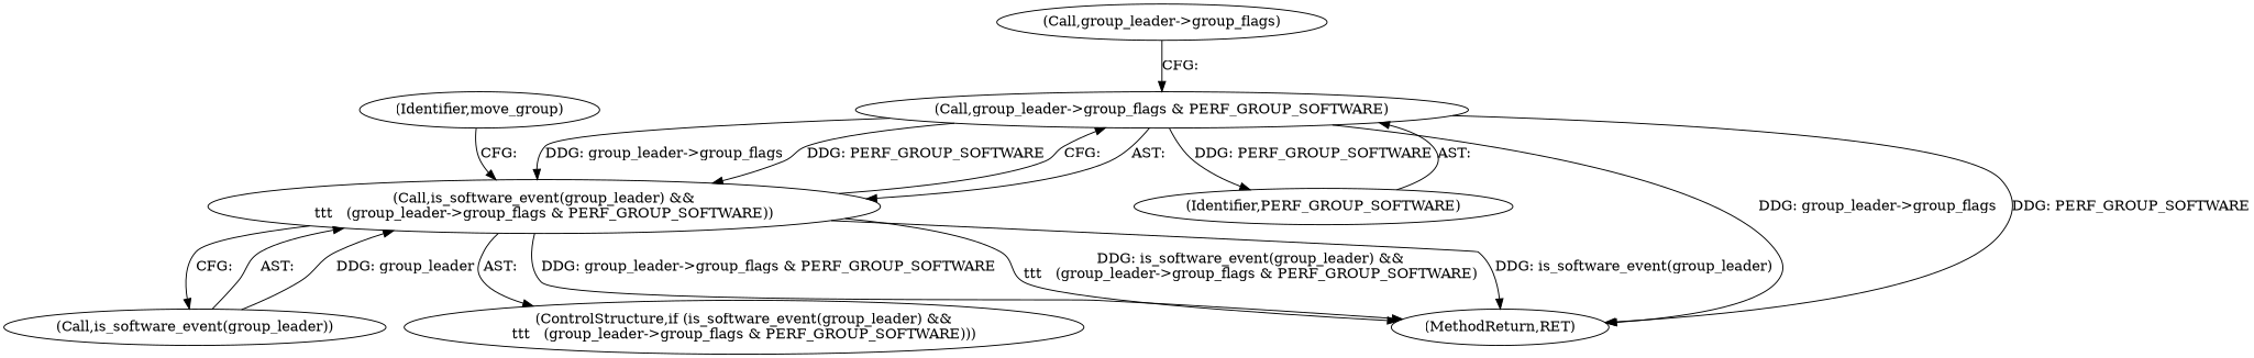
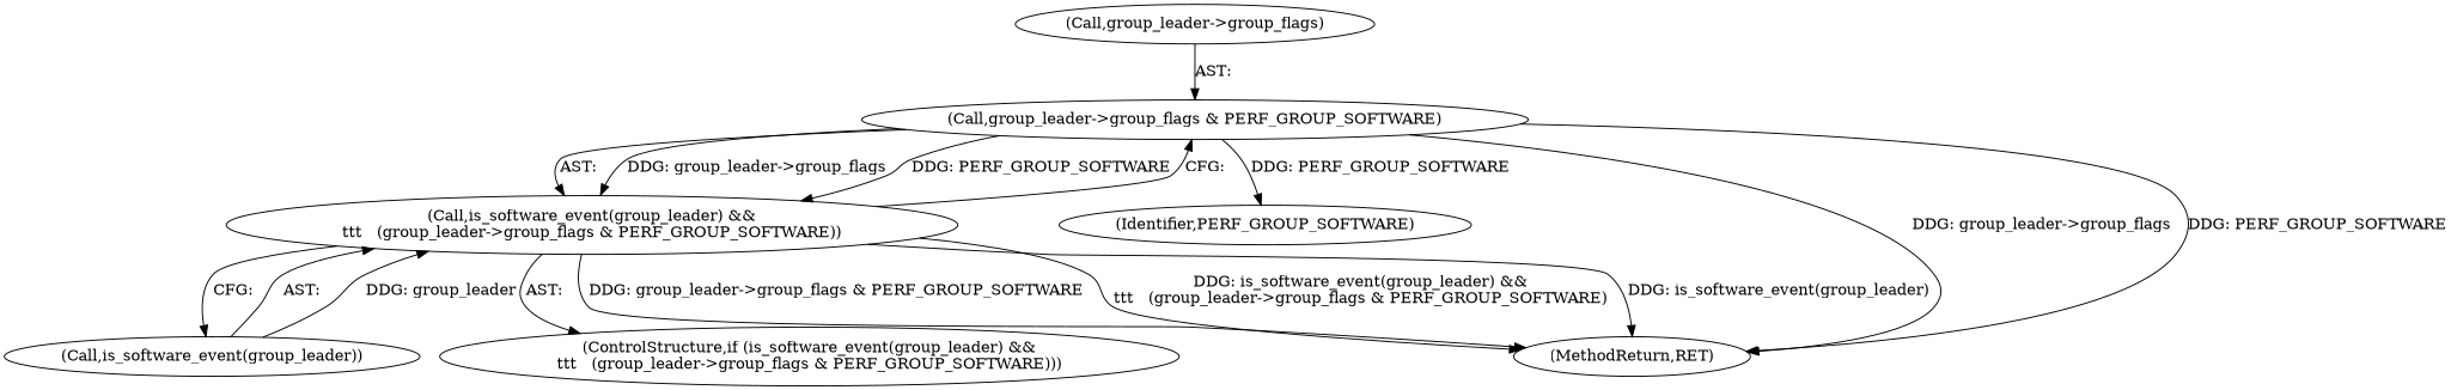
  digraph {
    n1 [label="(Call,group_leader->group_flags & PERF_GROUP_SOFTWARE)"]
    n2 [label="(Call,is_software_event(group_leader) &&\n\t\t\t   (group_leader->group_flags & PERF_GROUP_SOFTWARE))"]
    n3 [label="(Identifier,PERF_GROUP_SOFTWARE)"]
    n4 [label="(MethodReturn,RET)"]
    n5 [label="(Call,is_software_event(group_leader))"]
    n6 [label="(ControlStructure,if (is_software_event(group_leader) &&\n\t\t\t   (group_leader->group_flags & PERF_GROUP_SOFTWARE)))"]
    n7 [label="(Call,group_leader->group_flags)"]
-   n8 [label="(Identifier,move_group)"]
    n1 -> n2 [label="AST: "]
    n1 -> n2 [label="DDG: group_leader->group_flags"]
    n1 -> n2 [label="DDG: PERF_GROUP_SOFTWARE"]
    n1 -> n3 [label="DDG: PERF_GROUP_SOFTWARE"]
    n1 -> n4 [label="DDG: group_leader->group_flags"]
    n1 -> n4 [label="DDG: PERF_GROUP_SOFTWARE"]
    n2 -> n1 [label="CFG: "]
    n2 -> n4 [label="DDG: is_software_event(group_leader) &&\n\t\t\t   (group_leader->group_flags & PERF_GROUP_SOFTWARE)"]
    n2 -> n4 [label="DDG: is_software_event(group_leader)"]
    n2 -> n4 [label="DDG: group_leader->group_flags & PERF_GROUP_SOFTWARE"]
    n2 -> n5 [label="CFG: "]
    n2 -> n6 [label="AST: "]
-   n3 -> n1 [label="AST: "]
    n5 -> n2 [label="AST: "]
    n5 -> n2 [label="DDG: group_leader"]
-   n7 -> n1 [label="CFG: "]
-   n8 -> n2 [label="CFG: "]
+   n7 -> n1 [label="AST: "]
  }
